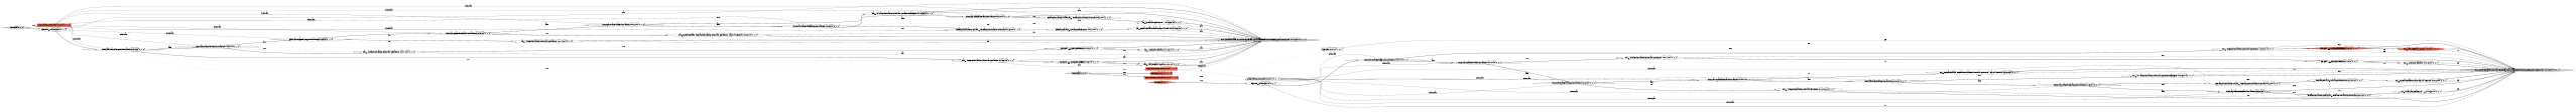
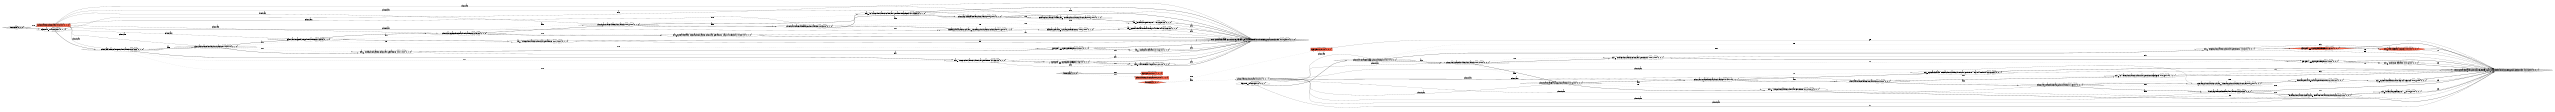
  digraph {
    rankdir=LR
    node [fillcolor=white shape=ellipse style=filled]
    edge [style=bold]
    n1 [label="columnStats instanceof DecimalColumnStatistics@@@19@@@['0', '1', '0']" shape=diamond]
    n2 [label="columnStats instanceof DateColumnStatistics@@@22@@@['0', '1', '0']" shape=diamond]
    n3 [label="max = Optional.ofNullable(((DecimalColumnStatistics)columnStats).getMaximum()).map(null).orElse(null)@@@20@@@['0', '1', '0']"]
    n4 [label="max = (int)((DateColumnStatistics)columnStats).getMaximumDayOfEpoch()@@@23@@@['0', '1', '0']"]
    n5 [label="columnStats instanceof TimestampColumnStatistics@@@25@@@['0', '1', '0']" shape=diamond]
    n6 [fillcolor=lightgray label="return Optional.ofNullable(Conversions.toByteBuffer(type,truncateIfNeeded(Bound.UPPER,type,max,metricsMode)))@@@34@@@['0', '1', '0']"]
    n7 [label="min = Optional.ofNullable(minValue).map(null).orElse(null)@@@28@@@['0', '0', '1']"]
    n8 [fillcolor=lightgray label="return Optional.ofNullable(Conversions.toByteBuffer(type,truncateIfNeeded(Bound.LOWER,type,min,metricsMode)))@@@34@@@['0', '0', '1']"]
    n9 [label="Timestamp minValue = tColStats.getMinimumUTC()@@@27@@@['0', '0', '1']"]
    n10 [label="Object min = null@@@3@@@['0', '0', '1']"]
    n11 [label="columnStats instanceof IntegerColumnStatistics@@@4@@@['0', '0', '1']" shape=diamond]
    n12 [label="columnStats instanceof DoubleColumnStatistics@@@10@@@['0', '0', '1']" shape=diamond]
    n13 [label="min = ((IntegerColumnStatistics)columnStats).getMinimum()@@@5@@@['0', '0', '1']"]
    n14 [fillcolor=tomato label="type.typeId() == Type.TypeID.INTEGER@@@6@@@['0', '0', '1']" shape=diamond]
    n15 [label="TimestampColumnStatistics tColStats = (TimestampColumnStatistics)columnStats@@@26@@@['0', '0', '1']"]
    n16 [fillcolor=tomato label="min = Math.toIntExact((long)min)@@@7@@@['0', '0', '1']"]
    n17 [label="Timestamp maxValue = tColStats.getMaximumUTC()@@@27@@@['0', '1', '0']"]
    n18 [label="max = Optional.ofNullable(maxValue).map(null).orElse(null)@@@28@@@['0', '1', '0']"]
    n19 [label="type.typeId() == Type.TypeID.INTEGER@@@6@@@['0', '1', '0']" shape=diamond]
    n20 [label="max = Math.toIntExact((long)max)@@@7@@@['0', '1', '0']"]
    n21 [label="min = ((Double)min).floatValue()@@@13@@@['0', '0', '1']"]
    n22 [label="TimestampColumnStatistics tColStats = (TimestampColumnStatistics)columnStats@@@26@@@['0', '1', '0']"]
    n23 [label="columnStats instanceof BooleanColumnStatistics@@@30@@@['0', '1', '0']" shape=diamond]
    n24 [label="min = ((DoubleColumnStatistics)columnStats).getMinimum()@@@11@@@['0', '0', '1']"]
    n25 [label="type.typeId() == Type.TypeID.FLOAT@@@12@@@['0', '0', '1']" shape=diamond]
    n26 [label="columnStats instanceof BooleanColumnStatistics@@@30@@@['0', '0', '1']" shape=diamond]
    n27 [label="BooleanColumnStatistics booleanStats = (BooleanColumnStatistics)columnStats@@@31@@@['0', '0', '1']"]
    n28 [label="min = booleanStats.getFalseCount() <= 0@@@32@@@['0', '0', '1']"]
    n29 [fillcolor=lightgray label="fromOrcMax['1', '0', '0']" shape=diamond]
    n30 [fillcolor=tomato label="Type type@@@2@@@['1', '0', '0']" shape=box]
    n31 [fillcolor=tomato label="ColumnStatistics columnStats@@@2@@@['1', '0', '0']" shape=box]
-   n32 [fillcolor=tomato label="MetricsMode metricsMode@@@2@@@['1', '1', '0']" shape=box]
    n33 [label="ColumnStatistics columnStats@@@2@@@['0', '0', '1']" shape=box]
    n34 [label="min = ((StringColumnStatistics)columnStats).getMinimum()@@@17@@@['0', '0', '1']"]
    n35 [label="max = booleanStats.getTrueCount() > 0@@@32@@@['0', '1', '0']"]
    n36 [label="columnStats instanceof StringColumnStatistics@@@16@@@['0', '0', '1']" shape=diamond]
    n37 [label="columnStats instanceof DecimalColumnStatistics@@@19@@@['0', '0', '1']" shape=diamond]
    n38 [label="min = Optional.ofNullable(((DecimalColumnStatistics)columnStats).getMinimum()).map(null).orElse(null)@@@20@@@['0', '0', '1']"]
    n39 [label="columnStats instanceof DateColumnStatistics@@@22@@@['0', '0', '1']" shape=diamond]
    n40 [label="columnStats instanceof StringColumnStatistics@@@16@@@['0', '1', '0']" shape=diamond]
    n41 [label="max = ((StringColumnStatistics)columnStats).getMaximum()@@@17@@@['0', '1', '0']"]
    n42 [label="max = ((IntegerColumnStatistics)columnStats).getMaximum()@@@5@@@['0', '1', '0']"]
    n43 [fillcolor=tomato label="ColumnStatistics columnStats@@@2@@@['0', '1', '0']" shape=box]
    n44 [label="columnStats instanceof DoubleColumnStatistics@@@10@@@['0', '1', '0']" shape=diamond]
    n45 [label="columnStats instanceof IntegerColumnStatistics@@@4@@@['0', '1', '0']" shape=diamond]
    n46 [label="BooleanColumnStatistics booleanStats = (BooleanColumnStatistics)columnStats@@@31@@@['0', '1', '0']"]
    n47 [label="type.typeId() == Type.TypeID.FLOAT@@@12@@@['0', '1', '0']" shape=diamond]
    n48 [label="max = ((DoubleColumnStatistics)columnStats).getMaximum()@@@11@@@['0', '1', '0']"]
    n49 [label="max = ((Double)max).floatValue()@@@13@@@['0', '1', '0']"]
    n50 [fillcolor=lightgray label="fromOrcMax['0', '1', '0']" shape=diamond]
    n51 [label="Object max = null@@@3@@@['0', '1', '0']"]
    n52 [fillcolor=tomato label="fromOrcMin['0', '0', '1']" shape=diamond]
-   n53 [label="Type type@@@2@@@['0', '0', '1']" shape=box]
+   n53 [fillcolor=tomato label="Type type@@@2@@@['0', '0', '1']" shape=box]
    n54 [label="columnStats instanceof TimestampColumnStatistics@@@25@@@['0', '0', '1']" shape=diamond]
    n55 [label="min = (int)((DateColumnStatistics)columnStats).getMinimumDayOfEpoch()@@@23@@@['0', '0', '1']"]
    n1 -> n2
    n1 -> n2 [label=false style=dotted]
    n1 -> n3 [label=true style=dotted]
    n1 -> n3
    n2 -> n4
    n2 -> n4 [label=true style=dotted]
    n2 -> n5 [label=false style=dotted]
    n2 -> n5
    n3 -> n6
    n3 -> n6 [label=max style=solid]
    n4 -> n6 [label=max style=solid]
    n4 -> n6
    n5 -> n17 [label=true style=dotted]
    n5 -> n18 [label=true style=dotted]
    n5 -> n22
    n5 -> n22 [label=true style=dotted]
    n5 -> n23
    n5 -> n23 [label=false style=dotted]
    n7 -> n8 [label=min style=solid]
    n7 -> n8
    n9 -> n7
    n10 -> n8 [label=min style=solid]
    n10 -> n11
    n11 -> n12 [label=false style=dotted]
    n11 -> n12
    n11 -> n13 [label=true style=dotted]
    n11 -> n13
    n11 -> n14 [label=true style=dotted]
    n12 -> n24
    n12 -> n24 [label=true style=dotted]
    n12 -> n25 [label=true style=dotted]
    n12 -> n36 [label=false style=dotted]
    n12 -> n36
    n13 -> n8 [label=min style=solid]
    n13 -> n14
    n13 -> n16 [label=min style=solid]
    n14 -> n8
    n14 -> n16
    n14 -> n16 [label=true style=dotted]
    n15 -> n9
    n16 -> n8
    n16 -> n8 [label=min style=solid]
    n17 -> n18
    n18 -> n6
    n18 -> n6 [label=max style=solid]
    n19 -> n6
    n19 -> n20 [label=true style=dotted]
    n19 -> n20
    n20 -> n6 [label=max style=solid]
    n20 -> n6
    n21 -> n8 [label=min style=solid]
    n21 -> n8
    n22 -> n17
    n23 -> n6
    n23 -> n35 [label=true style=dotted]
    n23 -> n46 [label=true style=dotted]
    n23 -> n46
    n24 -> n8 [label=min style=solid]
    n24 -> n25
    n25 -> n8
    n25 -> n21 [label=true style=dotted]
    n25 -> n21
    n26 -> n8
    n26 -> n27 [label=true style=dotted]
    n26 -> n27
    n26 -> n28 [label=true style=dotted]
    n27 -> n28
    n28 -> n8 [label=min style=solid]
    n28 -> n8
    n29 -> n30 [label=true]
-   n29 -> n31 [label=true]
-   n29 -> n32 [label=true style=dotted]
-   n32 -> n6 [label=metricsMode style=solid]
-   n32 -> n33 [label=0 style=dashed]
+   n29 -> n31 [label=true style=dotted]
    n33 -> n11 [label=columnStats style=solid]
    n33 -> n12 [label=columnStats style=solid]
    n33 -> n15 [label=columnStats style=solid]
    n33 -> n26 [label=columnStats style=solid]
    n33 -> n27 [label=columnStats style=solid]
    n33 -> n36 [label=columnStats style=solid]
    n33 -> n37 [label=columnStats style=solid]
    n33 -> n39 [label=columnStats style=solid]
    n33 -> n54 [label=columnStats style=solid]
    n34 -> n8 [label=min style=solid]
    n34 -> n8
    n35 -> n6 [label=max style=solid]
    n35 -> n6
    n36 -> n34
    n36 -> n34 [label=true style=dotted]
    n36 -> n37 [label=false style=dotted]
    n36 -> n37
    n37 -> n38 [label=true style=dotted]
    n37 -> n38
    n37 -> n39 [label=false style=dotted]
    n37 -> n39
    n38 -> n8 [label=min style=solid]
    n38 -> n8
    n39 -> n54 [label=false style=dotted]
    n39 -> n54
    n39 -> n55
    n39 -> n55 [label=true style=dotted]
    n40 -> n1 [label=false style=dotted]
    n40 -> n1
    n40 -> n41
    n40 -> n41 [label=true style=dotted]
    n41 -> n6 [label=max style=solid]
    n41 -> n6
    n42 -> n6 [label=max style=solid]
    n42 -> n19
    n42 -> n20 [label=max style=solid]
    n43 -> n1 [label=columnStats style=solid]
    n43 -> n2 [label=columnStats style=solid]
    n43 -> n5 [label=columnStats style=solid]
    n43 -> n22 [label=columnStats style=solid]
    n43 -> n23 [label=columnStats style=solid]
    n43 -> n40 [label=columnStats style=solid]
    n43 -> n44 [label=columnStats style=solid]
    n43 -> n45 [label=columnStats style=solid]
    n43 -> n46 [label=columnStats style=solid]
    n44 -> n40
    n44 -> n40 [label=false style=dotted]
    n44 -> n47 [label=true style=dotted]
    n44 -> n48
    n44 -> n48 [label=true style=dotted]
    n45 -> n19 [label=true style=dotted]
    n45 -> n42
    n45 -> n42 [label=true style=dotted]
    n45 -> n44 [label=false style=dotted]
    n45 -> n44
    n46 -> n35
    n47 -> n6
    n47 -> n49
    n47 -> n49 [label=true style=dotted]
    n48 -> n6 [label=max style=solid]
    n48 -> n47
    n49 -> n6
    n49 -> n6 [label=max style=solid]
    n50 -> n43 [label=true style=dotted]
    n50 -> n51
    n51 -> n6 [label=max style=solid]
    n51 -> n45
-   n52 -> n10
-   n52 -> n33 [label=true style=dotted]
+   n52 -> n33 [label=false style=dotted]
    n52 -> n53 [label=true style=dotted]
    n53 -> n8 [label=type style=solid]
    n54 -> n7 [label=true style=dotted]
    n54 -> n9 [label=true style=dotted]
    n54 -> n15
    n54 -> n15 [label=true style=dotted]
    n54 -> n26 [label=false style=dotted]
    n54 -> n26
    n55 -> n8 [label=min style=solid]
    n55 -> n8
  }
